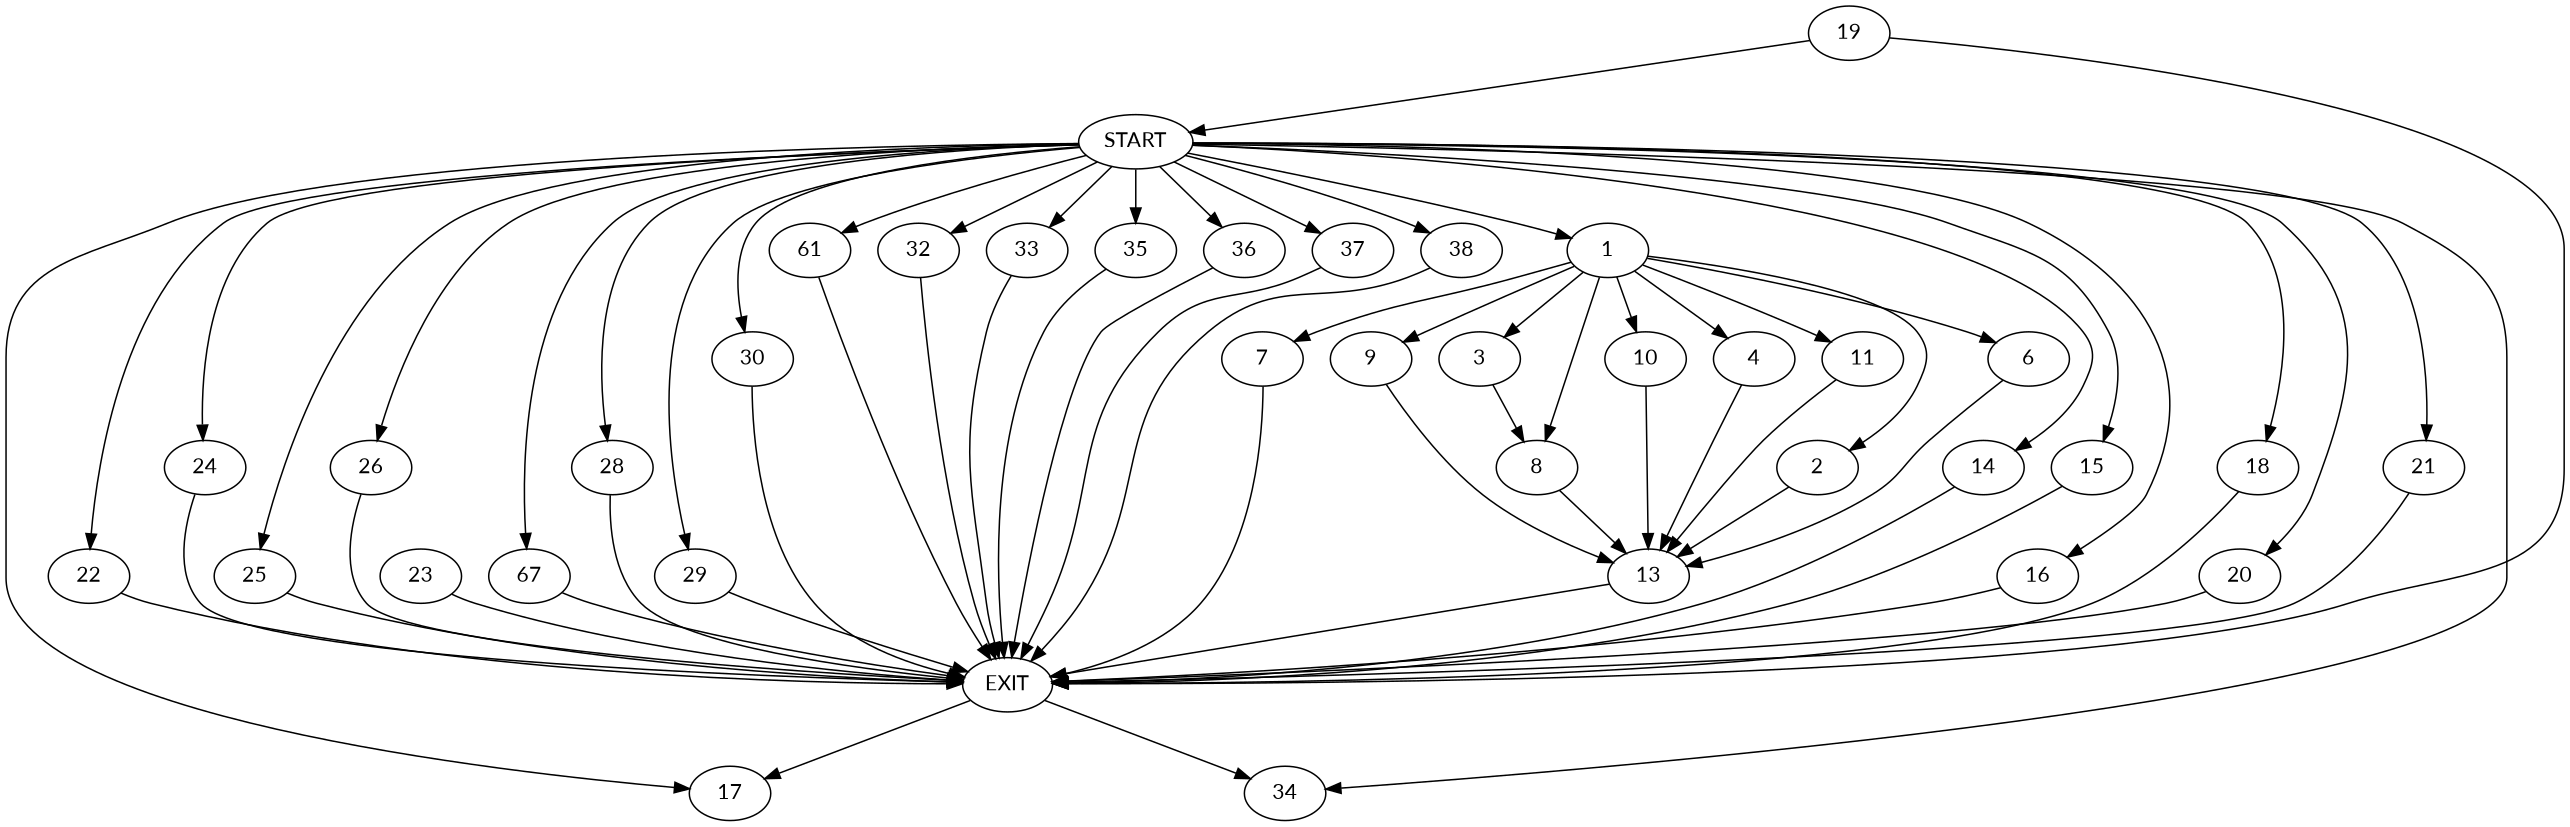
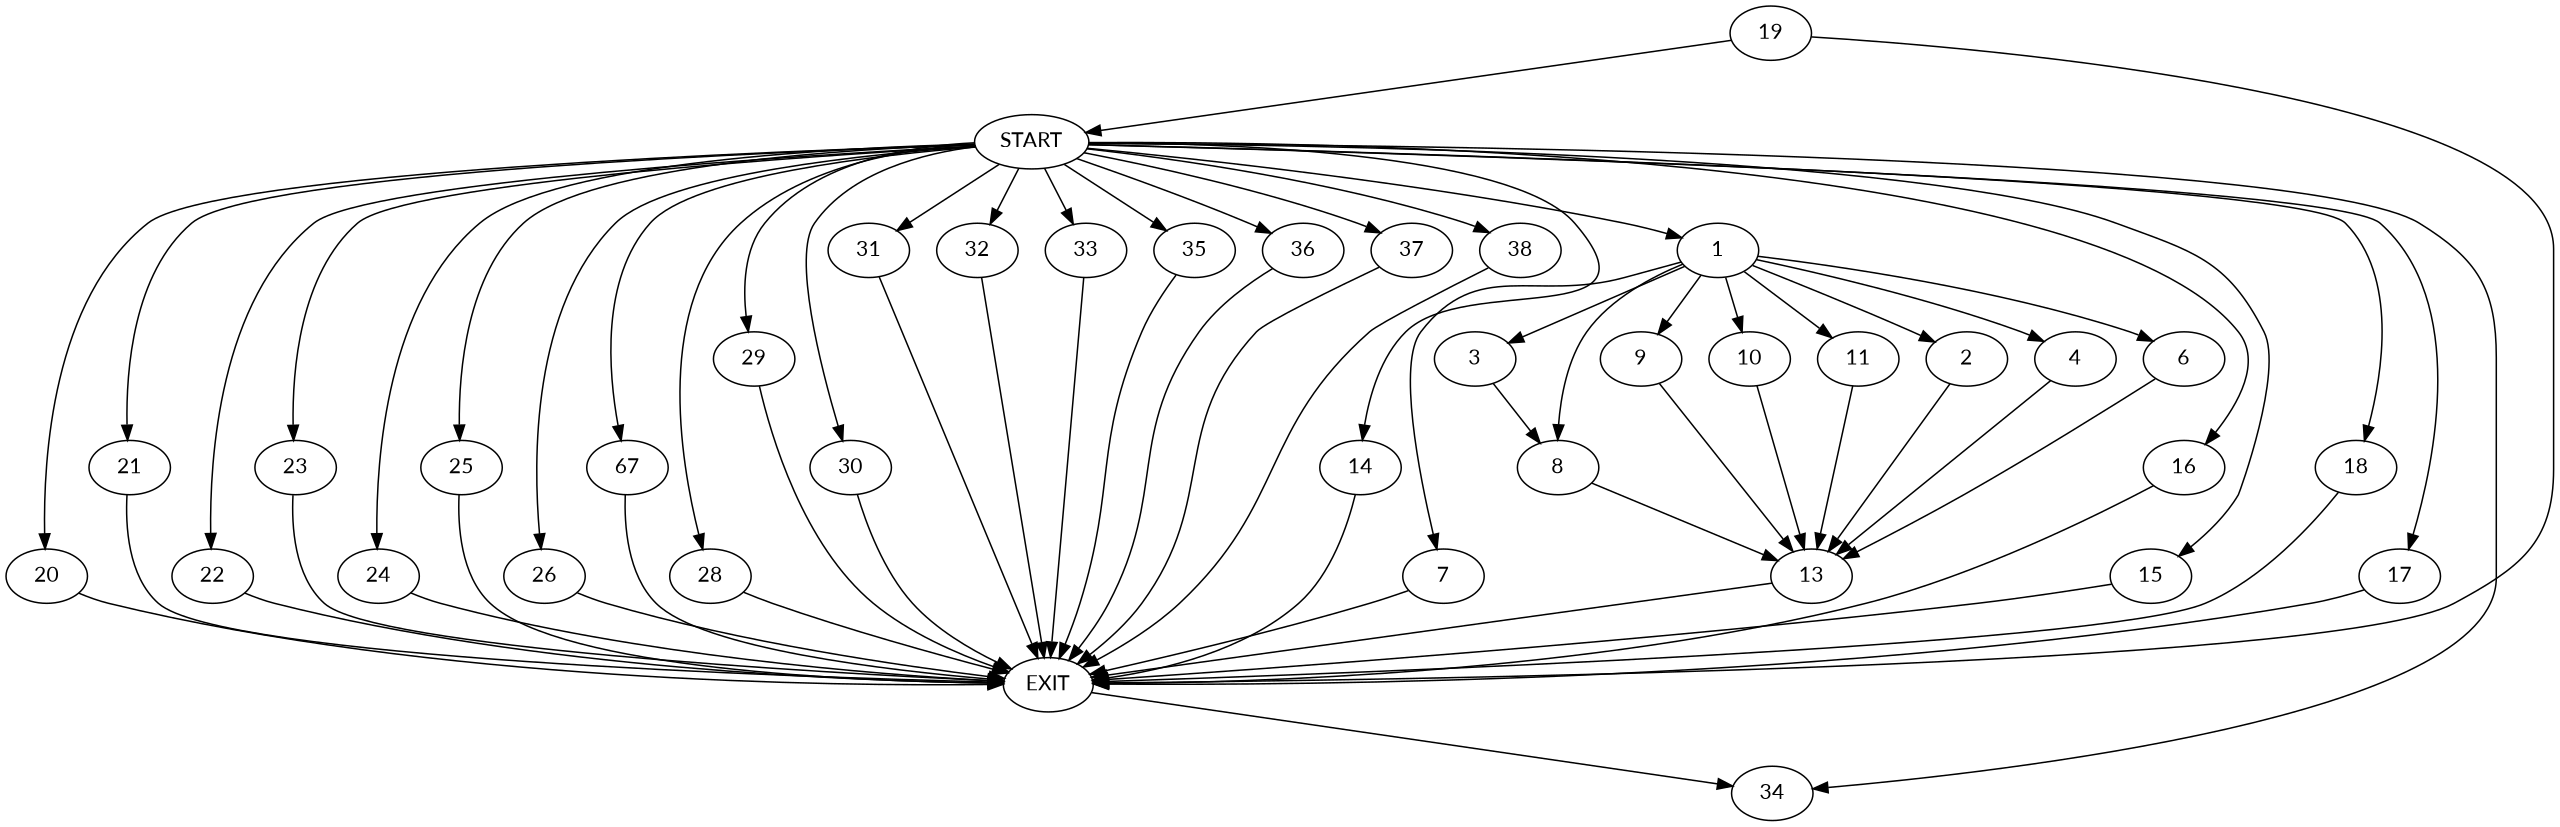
  digraph {
    fontname=Lato
    node [fontname=Lato]
    edge [fontname=Lato]
    n1 [label=START]
    1
    14
    15
    16
    17
    18
    20
    21
    22
    23
    24
    25
    26
    n15 [label=67]
    28
    29
    30
-   31 [label=61]
+   31
    32
    33
    34
    35
    36
    37
    38
    2
    3
    4
    6
    7
    8
    9
    10
    11
    n36 [label=EXIT]
    19
    13
    n1 -> 1
    n1 -> 14
    n1 -> 15
    n1 -> 16
    n1 -> 17
    n1 -> 18
    n1 -> 20
    n1 -> 21
    n1 -> 22
+   n1 -> 23
    n1 -> 24
    n1 -> 25
    n1 -> 26
    n1 -> n15
    n1 -> 28
    n1 -> 29
    n1 -> 30
    n1 -> 31
    n1 -> 32
    n1 -> 33
    n1 -> 34
    n1 -> 35
    n1 -> 36
    n1 -> 37
    n1 -> 38
    1 -> 2
    1 -> 3
    1 -> 4
    1 -> 6
    1 -> 7
    1 -> 8
    1 -> 9
    1 -> 10
    1 -> 11
    14 -> n36
    15 -> n36
    16 -> n36
-   n36 -> 17
+   17 -> n36
    18 -> n36
    20 -> n36
    21 -> n36
    22 -> n36
    23 -> n36
    24 -> n36
    25 -> n36
    26 -> n36
    n15 -> n36
    28 -> n36
    29 -> n36
    30 -> n36
    31 -> n36
    32 -> n36
    33 -> n36
    35 -> n36
    36 -> n36
    37 -> n36
    38 -> n36
    2 -> 13
    3 -> 8
    4 -> 13
    6 -> 13
    7 -> n36
    8 -> 13
    9 -> 13
    10 -> 13
    11 -> 13
    n36 -> 34
    19 -> n1
    19 -> n36
    13 -> n36
  }
